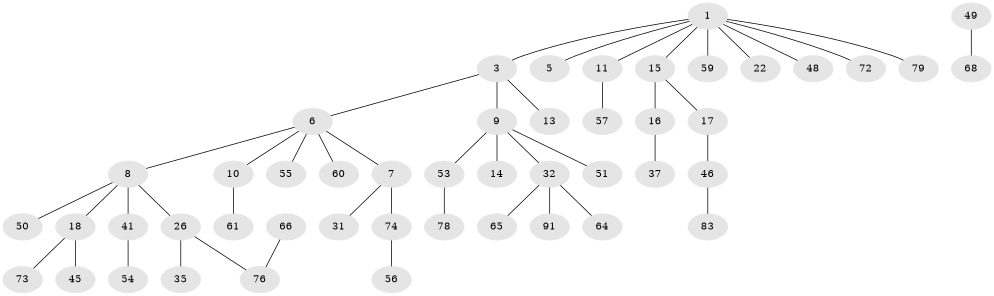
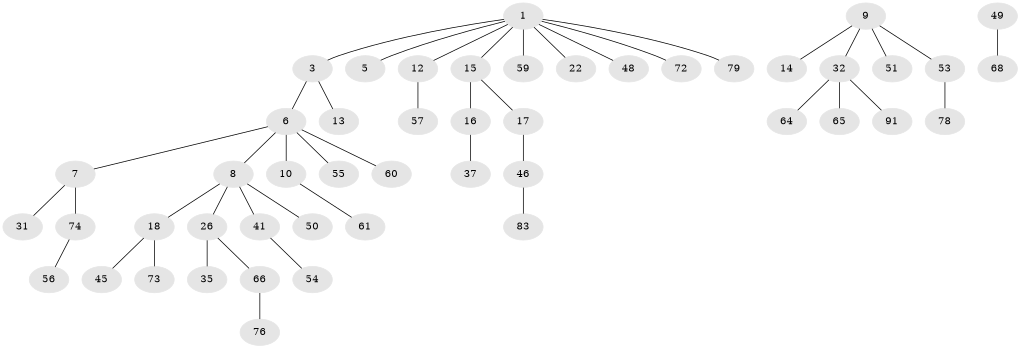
  graph {
    node [color=gray90 style=filled]
    1 [super="+4+2"]
    3
    5
-   11
+   11 [label=12]
    15
    n6 [label=59 super="+90"]
    n7 [label=22]
    48
    72
    79
    6 [super="+62"]
    9 [super="+59+95+20"]
    13
    57
    16 [super="+34+25"]
    17
    49 [super="+52"]
    68
    7 [super="+24+19"]
    8 [super="+12+44+94+23"]
    10
    55
    60 [super="+69"]
    14 [super="+21+84"]
    32
    51
    53
    31
    74 [super="+93"]
    18 [super="+67+98+22"]
    26 [super="+43"]
    41
    50
    61 [super="+97"]
    56 [super="+83"]
    45
    73
    35 [super="+40"]
    66
    54
    64
    65
    91
    78
    37
    46
    n47 [label=83]
    76
    1 -- 3
    1 -- 5
    1 -- 11
    1 -- 15
    1 -- n6
    1 -- n7
    1 -- 48
    1 -- 72
    1 -- 79
    3 -- 6
-   3 -- 9
    3 -- 13
    11 -- 57
    15 -- 16
    15 -- 17
    6 -- 7
    6 -- 8
    6 -- 10
    6 -- 55
    6 -- 60
    9 -- 14
    9 -- 32
    9 -- 51
    9 -- 53
    16 -- 37
    17 -- 46
    49 -- 68
    7 -- 31
    7 -- 74
    8 -- 18
    8 -- 26
    8 -- 41
    8 -- 50
    10 -- 61
    32 -- 64
    32 -- 65
    32 -- 91
    53 -- 78
    74 -- 56
    18 -- 45
    18 -- 73
    26 -- 35
-   26 -- 76
+   26 -- 66
    41 -- 54
    66 -- 76
    46 -- n47
  }
